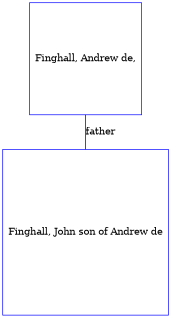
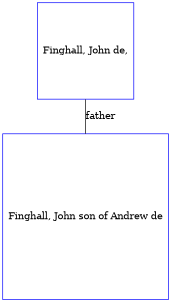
  digraph {
    node [color=blue regular=1 shape=box]
-   n1 [label="Finghall, Andrew de,"]
+   n1 [label="Finghall, John de,"]
    n2 [label="Finghall, John son of Andrew de"]
    n1 -> n2 [arrowsize=0.0 dir=none label=father]
  }
